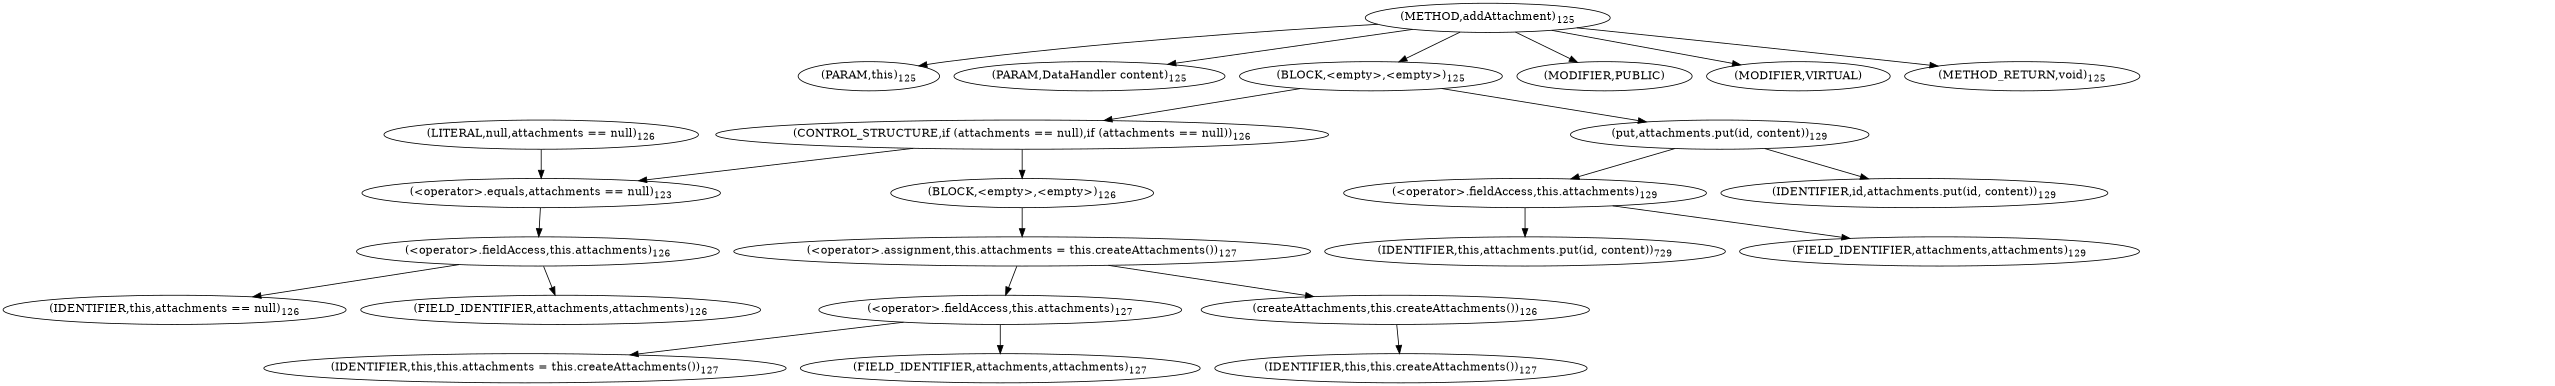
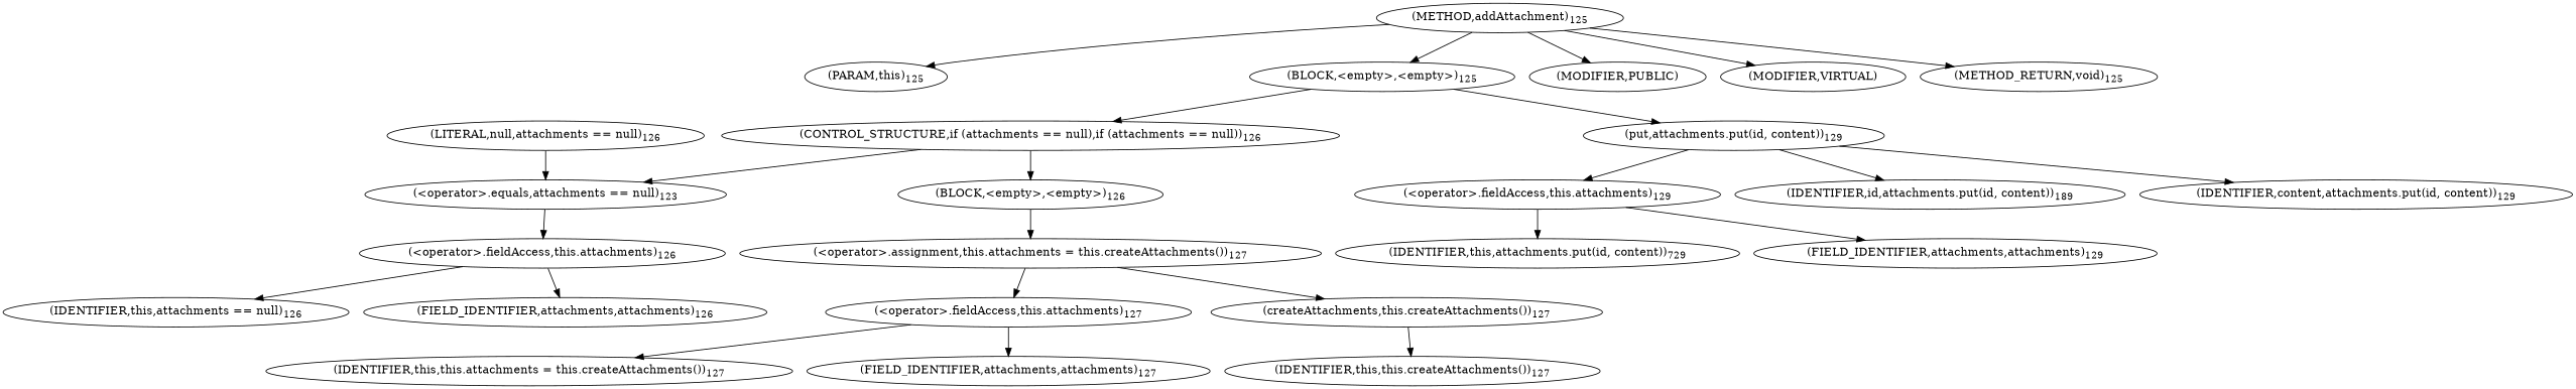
  digraph {
    n1 [label=<(METHOD,addAttachment)<SUB>125</SUB>>]
    n2 [label=<(PARAM,this)<SUB>125</SUB>>]
-   n3 [label=<(PARAM,DataHandler content)<SUB>125</SUB>>]
    n4 [label=<(BLOCK,&lt;empty&gt;,&lt;empty&gt;)<SUB>125</SUB>>]
    n5 [label=<(MODIFIER,PUBLIC)>]
    n6 [label=<(MODIFIER,VIRTUAL)>]
    n7 [label=<(METHOD_RETURN,void)<SUB>125</SUB>>]
    n8 [label=<(CONTROL_STRUCTURE,if (attachments == null),if (attachments == null))<SUB>126</SUB>>]
    n9 [label=<(put,attachments.put(id, content))<SUB>129</SUB>>]
    n10 [label=<(&lt;operator&gt;.equals,attachments == null)<SUB>123</SUB>>]
    n11 [label=<(BLOCK,&lt;empty&gt;,&lt;empty&gt;)<SUB>126</SUB>>]
    n12 [label=<(&lt;operator&gt;.fieldAccess,this.attachments)<SUB>129</SUB>>]
-   n13 [label=<(IDENTIFIER,id,attachments.put(id, content))<SUB>129</SUB>>]
+   n13 [label=<(IDENTIFIER,id,attachments.put(id, content))<SUB>189</SUB>>]
+   n14 [label=<(IDENTIFIER,content,attachments.put(id, content))<SUB>129</SUB>>]
    n15 [label=<(&lt;operator&gt;.fieldAccess,this.attachments)<SUB>126</SUB>>]
    n16 [label=<(&lt;operator&gt;.assignment,this.attachments = this.createAttachments())<SUB>127</SUB>>]
    n17 [label=<(IDENTIFIER,this,attachments == null)<SUB>126</SUB>>]
    n18 [label=<(FIELD_IDENTIFIER,attachments,attachments)<SUB>126</SUB>>]
    n19 [label=<(LITERAL,null,attachments == null)<SUB>126</SUB>>]
    n20 [label=<(&lt;operator&gt;.fieldAccess,this.attachments)<SUB>127</SUB>>]
-   n21 [label=<(createAttachments,this.createAttachments())<SUB>126</SUB>>]
+   n21 [label=<(createAttachments,this.createAttachments())<SUB>127</SUB>>]
    n22 [label=<(IDENTIFIER,this,this.attachments = this.createAttachments())<SUB>127</SUB>>]
    n23 [label=<(FIELD_IDENTIFIER,attachments,attachments)<SUB>127</SUB>>]
    n24 [label=<(IDENTIFIER,this,this.createAttachments())<SUB>127</SUB>>]
    n25 [label=<(IDENTIFIER,this,attachments.put(id, content))<SUB>729</SUB>>]
    n26 [label=<(FIELD_IDENTIFIER,attachments,attachments)<SUB>129</SUB>>]
    n1 -> n2
-   n1 -> n3
    n1 -> n4
    n1 -> n5
    n1 -> n6
    n1 -> n7
    n4 -> n8
    n4 -> n9
    n8 -> n10
    n8 -> n11
    n9 -> n12
    n9 -> n13
+   n9 -> n14
    n10 -> n15
    n11 -> n16
    n12 -> n25
    n12 -> n26
    n15 -> n17
    n15 -> n18
    n16 -> n20
    n16 -> n21
    n19 -> n10
    n20 -> n22
    n20 -> n23
    n21 -> n24
  }
